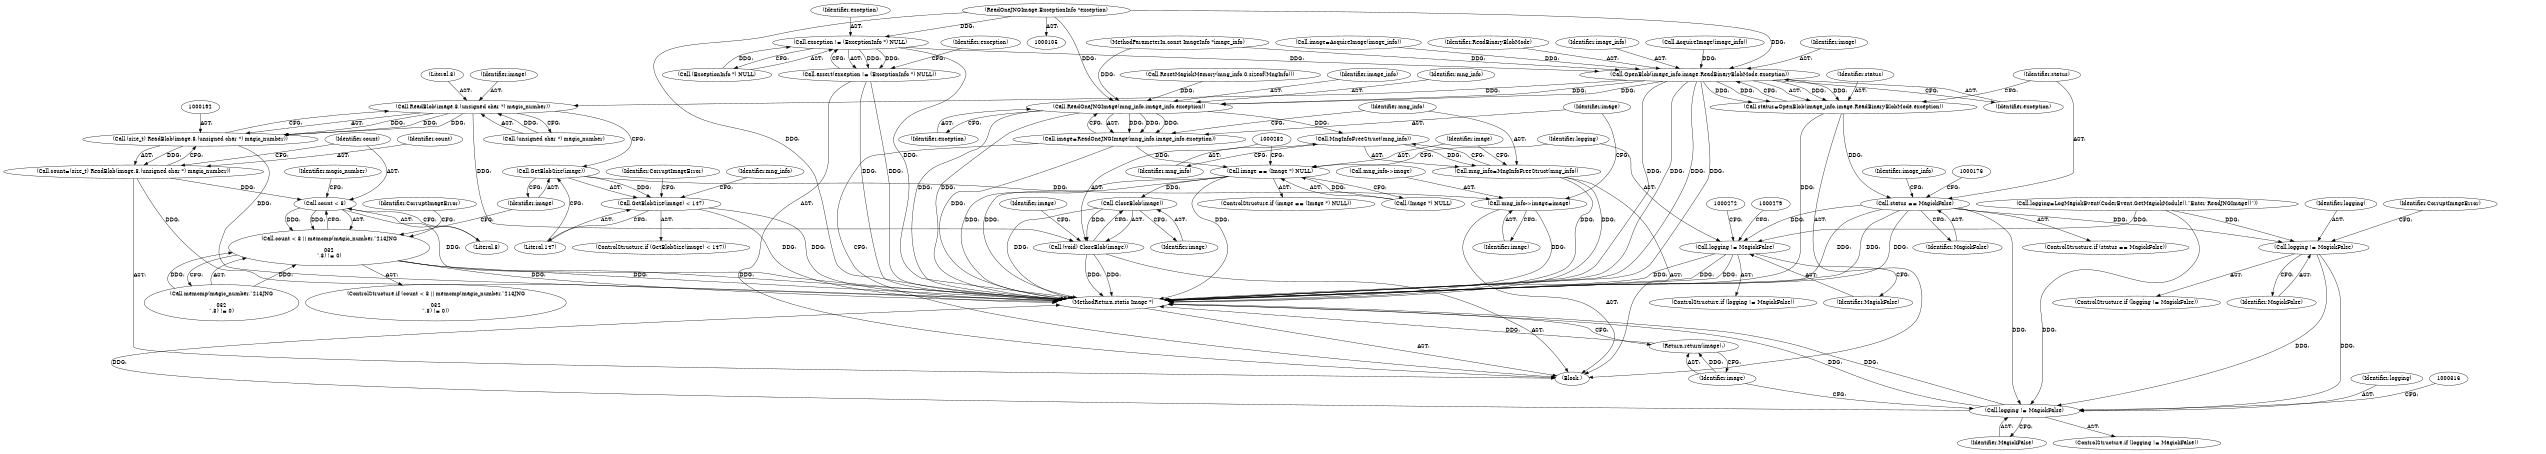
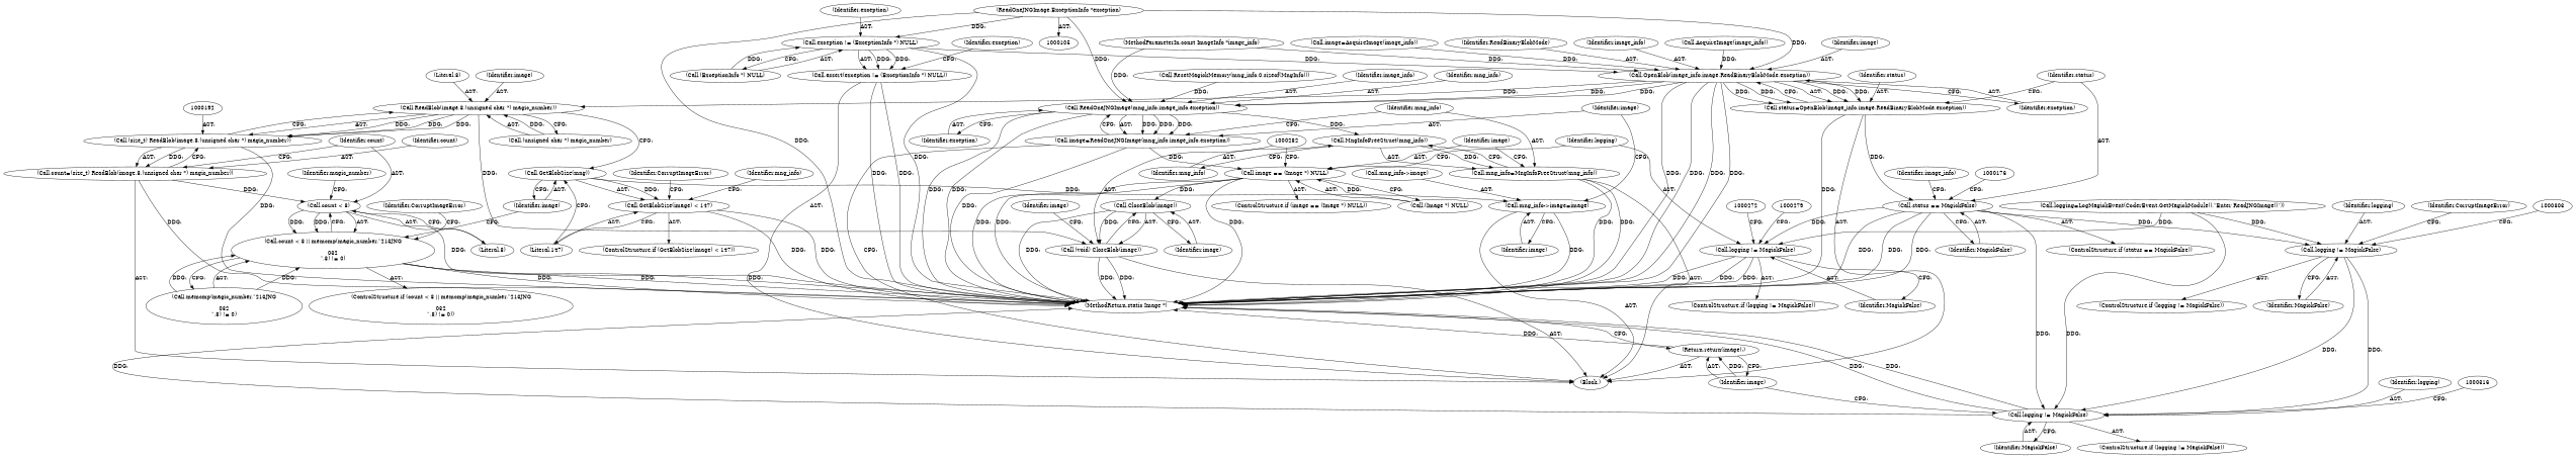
  digraph {
    n1 [label="(ReadOneJNGImage,ExceptionInfo *exception)"]
    n2 [label="(Call,exception != (ExceptionInfo *) NULL)"]
    n3 [label="(Call,OpenBlob(image_info,image,ReadBinaryBlobMode,exception))"]
    n4 [label="(Call,ReadOneJNGImage(mng_info,image_info,exception))"]
    n5 [label="(MethodReturn,static Image *)"]
    1000105
    n7 [label="(Call,assert(exception != (ExceptionInfo *) NULL))"]
    n8 [label="(Call,(ExceptionInfo *) NULL)"]
    n9 [label="(Call,status=OpenBlob(image_info,image,ReadBinaryBlobMode,exception))"]
    n10 [label="(Call,ReadBlob(image,8,(unsigned char *) magic_number))"]
    n11 [label="(Identifier,exception)"]
    n12 [label="(Call,image=ReadOneJNGImage(mng_info,image_info,exception))"]
    n13 [label="(Call,MngInfoFreeStruct(mng_info))"]
    n14 [label="(Identifier,exception)"]
    n15 [label="(Return,return(image);)"]
    n16 [label="(Block,)"]
    n17 [label="(Call,status == MagickFalse)"]
    n18 [label="(Call,(size_t) ReadBlob(image,8,(unsigned char *) magic_number))"]
-   n19 [label="(Call,GetBlobSize(image))"]
+   n19 [label="(Call,GetBlobSize(mng))"]
    n20 [label="(Call,(unsigned char *) magic_number)"]
    n21 [label="(Call,(void) CloseBlob(image))"]
    n22 [label="(Call,logging != MagickFalse)"]
    n23 [label="(Call,logging != MagickFalse)"]
    n24 [label="(Call,logging != MagickFalse)"]
    n25 [label="(ControlStructure,if (status == MagickFalse))"]
    n26 [label="(Identifier,MagickFalse)"]
    n27 [label="(ControlStructure,if (logging != MagickFalse))"]
    n28 [label="(Identifier,MagickFalse)"]
    n29 [label="(Identifier,MagickFalse)"]
    n30 [label="(ControlStructure,if (logging != MagickFalse))"]
    n31 [label="(Identifier,MagickFalse)"]
    n32 [label="(ControlStructure,if (logging != MagickFalse))"]
    n33 [label="(Call,count=(size_t) ReadBlob(image,8,(unsigned char *) magic_number))"]
    n34 [label="(Call,GetBlobSize(image) < 147)"]
    n35 [label="(Call,mng_info->image=image)"]
    n36 [label="(Identifier,image)"]
    n37 [label="(Call,count < 8)"]
    n38 [label="(Call,count < 8 || memcmp(magic_number,\"\213JNG\r\n\032\n\",8) != 0)"]
    n39 [label="(Literal,8)"]
    n40 [label="(Call,memcmp(magic_number,\"\213JNG\r\n\032\n\",8) != 0)"]
    n41 [label="(ControlStructure,if (count < 8 || memcmp(magic_number,\"\213JNG\r\n\032\n\",8) != 0))"]
    n42 [label="(Literal,147)"]
    n43 [label="(ControlStructure,if (GetBlobSize(image) < 147))"]
    n44 [label="(Identifier,image)"]
    n45 [label="(Call,image == (Image *) NULL)"]
    n46 [label="(Call,mng_info=MngInfoFreeStruct(mng_info))"]
    n47 [label="(Identifier,mng_info)"]
    n48 [label="(Call,CloseBlob(image))"]
    n49 [label="(ControlStructure,if (image == (Image *) NULL))"]
    n50 [label="(Call,(Image *) NULL)"]
    n51 [label="(Identifier,image)"]
    n52 [label="(Identifier,image)"]
    n53 [label="(Call,logging=LogMagickEvent(CoderEvent,GetMagickModule(),\"Enter ReadJNGImage()\"))"]
    n54 [label="(Literal,8)"]
    n55 [label="(Identifier,CorruptImageError)"]
    n56 [label="(Call,ResetMagickMemory(mng_info,0,sizeof(MngInfo)))"]
    n57 [label="(Identifier,image)"]
    n58 [label="(Identifier,image)"]
    n59 [label="(Identifier,logging)"]
    n60 [label="(Identifier,status)"]
    n61 [label="(Call,image=AcquireImage(image_info))"]
    n62 [label="(Identifier,count)"]
    n63 [label="(Identifier,image_info)"]
    n64 [label="(Identifier,image_info)"]
    n65 [label="(Identifier,mng_info)"]
    n66 [label="(Identifier,CorruptImageError)"]
    n67 [label="(Identifier,status)"]
    n68 [label="(Identifier,mng_info)"]
    n69 [label="(Identifier,image)"]
    n70 [label="(Identifier,ReadBinaryBlobMode)"]
    n71 [label="(Identifier,magic_number)"]
    n72 [label="(Identifier,mng_info)"]
    n73 [label="(Identifier,exception)"]
    n74 [label="(Identifier,image)"]
    n75 [label="(Identifier,logging)"]
    n76 [label="(Call,mng_info->image)"]
    n77 [label="(Identifier,exception)"]
    n78 [label="(Identifier,CorruptImageError)"]
    n79 [label="(Identifier,image_info)"]
    n80 [label="(Identifier,count)"]
    n81 [label="(Identifier,logging)"]
    n82 [label="(Identifier,image)"]
    n83 [label="(Call,AcquireImage(image_info))"]
    n84 [label="(MethodParameterIn,const ImageInfo *image_info)"]
    1000176
    1000272
    1000279
+   1000303
    1000316
    1000192
    1000282
    n1 -> n2 [label="DDG: "]
    n1 -> n3 [label="DDG: "]
    n1 -> n4 [label="DDG: "]
    n1 -> n5 [label="DDG: "]
    n1 -> 1000105 [label="AST: "]
    n2 -> n3 [label="DDG: "]
    n2 -> n5 [label="DDG: "]
    n2 -> n7 [label="AST: "]
    n2 -> n7 [label="DDG: "]
    n2 -> n7 [label="DDG: "]
    n2 -> n8 [label="CFG: "]
    n3 -> n4 [label="DDG: "]
    n3 -> n4 [label="DDG: "]
    n3 -> n5 [label="DDG: "]
    n3 -> n5 [label="DDG: "]
    n3 -> n5 [label="DDG: "]
    n3 -> n5 [label="DDG: "]
    n3 -> n9 [label="AST: "]
    n3 -> n9 [label="DDG: "]
    n3 -> n9 [label="DDG: "]
    n3 -> n9 [label="DDG: "]
    n3 -> n9 [label="DDG: "]
    n3 -> n10 [label="DDG: "]
    n3 -> n11 [label="CFG: "]
    n4 -> n5 [label="DDG: "]
    n4 -> n5 [label="DDG: "]
    n4 -> n12 [label="AST: "]
    n4 -> n12 [label="DDG: "]
    n4 -> n12 [label="DDG: "]
    n4 -> n12 [label="DDG: "]
    n4 -> n13 [label="DDG: "]
    n4 -> n14 [label="CFG: "]
    n5 -> n15 [label="CFG: "]
-   n7 -> n2 [label="CFG: "]
    n7 -> n5 [label="DDG: "]
    n7 -> n5 [label="DDG: "]
    n7 -> n16 [label="AST: "]
    n8 -> n2 [label="AST: "]
    n8 -> n2 [label="DDG: "]
    n9 -> n3 [label="CFG: "]
    n9 -> n5 [label="DDG: "]
    n9 -> n16 [label="AST: "]
    n9 -> n17 [label="DDG: "]
    n10 -> n18 [label="AST: "]
    n10 -> n18 [label="DDG: "]
    n10 -> n18 [label="DDG: "]
    n10 -> n18 [label="DDG: "]
    n10 -> n19 [label="CFG: "]
    n10 -> n20 [label="CFG: "]
    n10 -> n21 [label="DDG: "]
    n11 -> n3 [label="AST: "]
    n12 -> n4 [label="CFG: "]
    n12 -> n5 [label="DDG: "]
    n12 -> n16 [label="CFG: "]
    n12 -> n45 [label="DDG: "]
    n13 -> n46 [label="AST: "]
    n13 -> n46 [label="DDG: "]
    n13 -> n47 [label="CFG: "]
    n14 -> n4 [label="AST: "]
    n15 -> n5 [label="DDG: "]
-   n5 -> n16 [label="AST: "]
+   n15 -> n16 [label="AST: "]
    n15 -> n52 [label="CFG: "]
    n17 -> n5 [label="DDG: "]
    n17 -> n5 [label="DDG: "]
    n17 -> n5 [label="DDG: "]
    n17 -> n22 [label="DDG: "]
    n17 -> n23 [label="DDG: "]
    n17 -> n24 [label="DDG: "]
    n17 -> n25 [label="AST: "]
    n17 -> n26 [label="CFG: "]
    n18 -> n5 [label="DDG: "]
    n18 -> n10 [label="CFG: "]
    n18 -> n33 [label="AST: "]
    n18 -> n33 [label="DDG: "]
    n19 -> n34 [label="AST: "]
    n19 -> n34 [label="DDG: "]
    n19 -> n35 [label="DDG: "]
    n19 -> n36 [label="CFG: "]
    n20 -> n10 [label="AST: "]
    n20 -> n10 [label="DDG: "]
    n21 -> n5 [label="DDG: "]
    n21 -> n5 [label="DDG: "]
    n21 -> n16 [label="AST: "]
    n21 -> n48 [label="CFG: "]
    n22 -> n5 [label="DDG: "]
    n22 -> n5 [label="DDG: "]
    n22 -> n5 [label="DDG: "]
    n22 -> n27 [label="AST: "]
    n22 -> n28 [label="CFG: "]
    n23 -> n24 [label="DDG: "]
    n23 -> n24 [label="DDG: "]
    n23 -> n29 [label="CFG: "]
    n23 -> n30 [label="AST: "]
    n24 -> n5 [label="DDG: "]
    n24 -> n5 [label="DDG: "]
    n24 -> n5 [label="DDG: "]
    n24 -> n31 [label="CFG: "]
    n24 -> n32 [label="AST: "]
    n26 -> n17 [label="AST: "]
    n28 -> n22 [label="AST: "]
    n29 -> n23 [label="AST: "]
    n31 -> n24 [label="AST: "]
    n33 -> n5 [label="DDG: "]
    n33 -> n16 [label="AST: "]
    n33 -> n18 [label="CFG: "]
    n33 -> n37 [label="DDG: "]
    n34 -> n5 [label="DDG: "]
    n34 -> n5 [label="DDG: "]
    n34 -> n42 [label="CFG: "]
    n34 -> n43 [label="AST: "]
    n35 -> n5 [label="DDG: "]
    n35 -> n16 [label="AST: "]
    n35 -> n44 [label="CFG: "]
    n36 -> n19 [label="AST: "]
    n36 -> n38 [label="CFG: "]
    n37 -> n5 [label="DDG: "]
    n37 -> n38 [label="AST: "]
    n37 -> n38 [label="DDG: "]
    n37 -> n38 [label="DDG: "]
    n37 -> n39 [label="CFG: "]
    n38 -> n5 [label="DDG: "]
    n38 -> n5 [label="DDG: "]
    n38 -> n5 [label="DDG: "]
    n38 -> n37 [label="CFG: "]
    n38 -> n40 [label="CFG: "]
    n38 -> n41 [label="AST: "]
    n39 -> n37 [label="AST: "]
    n40 -> n38 [label="AST: "]
    n40 -> n38 [label="DDG: "]
    n40 -> n38 [label="DDG: "]
    n42 -> n19 [label="CFG: "]
    n42 -> n34 [label="AST: "]
    n44 -> n35 [label="AST: "]
    n45 -> n5 [label="DDG: "]
    n45 -> n5 [label="DDG: "]
    n45 -> n5 [label="DDG: "]
    n45 -> n48 [label="DDG: "]
    n45 -> n49 [label="AST: "]
    n45 -> n50 [label="CFG: "]
    n46 -> n5 [label="DDG: "]
    n46 -> n5 [label="DDG: "]
    n46 -> n13 [label="CFG: "]
    n46 -> n16 [label="AST: "]
    n47 -> n13 [label="AST: "]
    n48 -> n5 [label="DDG: "]
    n48 -> n21 [label="AST: "]
    n48 -> n21 [label="DDG: "]
    n48 -> n51 [label="CFG: "]
    n50 -> n45 [label="AST: "]
    n50 -> n45 [label="DDG: "]
    n51 -> n48 [label="AST: "]
    n52 -> n15 [label="AST: "]
    n52 -> n15 [label="DDG: "]
    n52 -> n24 [label="CFG: "]
    n53 -> n22 [label="DDG: "]
    n53 -> n23 [label="DDG: "]
    n53 -> n24 [label="DDG: "]
    n54 -> n10 [label="AST: "]
    n55 -> n34 [label="CFG: "]
    n56 -> n4 [label="DDG: "]
    n57 -> n3 [label="AST: "]
    n58 -> n12 [label="AST: "]
    n58 -> n35 [label="CFG: "]
    n59 -> n23 [label="AST: "]
    n60 -> n9 [label="CFG: "]
    n60 -> n17 [label="AST: "]
    n61 -> n3 [label="DDG: "]
    n62 -> n33 [label="AST: "]
    n63 -> n4 [label="AST: "]
    n64 -> n17 [label="CFG: "]
    n65 -> n4 [label="AST: "]
    n66 -> n38 [label="CFG: "]
    n67 -> n9 [label="AST: "]
    n68 -> n34 [label="CFG: "]
    n69 -> n10 [label="AST: "]
    n70 -> n3 [label="AST: "]
    n71 -> n37 [label="CFG: "]
    n72 -> n12 [label="CFG: "]
    n72 -> n46 [label="AST: "]
    n73 -> n7 [label="CFG: "]
    n74 -> n45 [label="AST: "]
    n74 -> n46 [label="CFG: "]
    n75 -> n22 [label="AST: "]
    n75 -> n45 [label="CFG: "]
    n76 -> n35 [label="AST: "]
    n77 -> n2 [label="AST: "]
    n78 -> n23 [label="CFG: "]
    n79 -> n3 [label="AST: "]
    n80 -> n33 [label="CFG: "]
    n80 -> n37 [label="AST: "]
    n81 -> n24 [label="AST: "]
    n82 -> n21 [label="CFG: "]
    n83 -> n3 [label="DDG: "]
    n84 -> n3 [label="DDG: "]
    n84 -> n4 [label="DDG: "]
    1000176 -> n17 [label="CFG: "]
    1000272 -> n22 [label="CFG: "]
    1000279 -> n22 [label="CFG: "]
+   1000303 -> n23 [label="CFG: "]
    1000316 -> n24 [label="CFG: "]
    1000192 -> n18 [label="AST: "]
    1000282 -> n21 [label="AST: "]
    1000282 -> n45 [label="CFG: "]
  }
